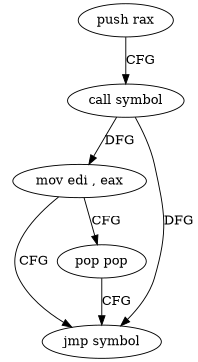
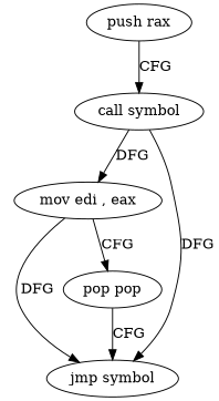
  digraph {
    n1 [label="push rax"]
    n2 [label="call symbol"]
    n3 [label="mov edi , eax"]
    n4 [label="jmp symbol"]
    n5 [label="pop pop"]
    n1 -> n2 [label=CFG]
    n2 -> n3 [label=DFG]
    n2 -> n4 [label=DFG]
-   n3 -> n4 [label=CFG]
+   n3 -> n4 [label=DFG]
    n3 -> n5 [label=CFG]
    n5 -> n4 [label=CFG]
  }
